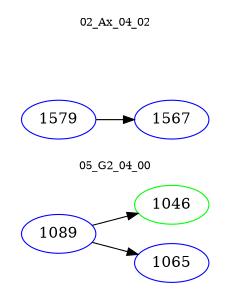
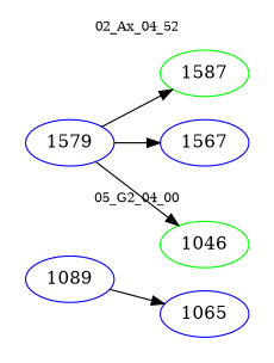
  digraph {
    rankdir=LR
    node [color=blue]
    edge [color=black]
    n1 [label=1579]
    n2 [label=1567]
+   n3 [color=green label=1587]
    n4 [label=1089]
    n5 [color=green label=1046]
    n6 [label=1065]
    subgraph cluster_1 {
      color=white
      fontsize=10
-     label="02_Ax_04_02"
+     label="02_Ax_04_52"
      n1
      n2
+     n3
    }
    subgraph cluster_2 {
      color=white
      fontsize=10
      label="05_G2_04_00"
      n4
      n5
      n6
    }
    n1 -> n2
-   n4 -> n5
+   n1 -> n3
+   n1 -> n5
    n4 -> n6
  }
